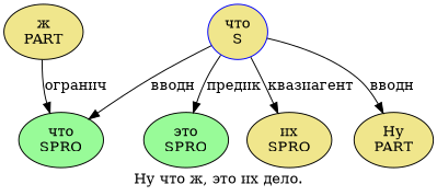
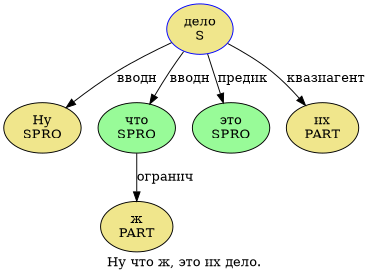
  digraph {
    label="Ну что ж, это их дело."
    node [color=black fillcolor=khaki penwidth=1 shape=ellipse style=filled]
-   n1 [label="Ну\nPART"]
+   n1 [label="Ну\nSPRO"]
    n2 [fillcolor=palegreen label="что\nSPRO"]
    n3 [label="ж\nPART"]
    n4 [fillcolor=palegreen label="это\nSPRO"]
-   n5 [label="их\nSPRO"]
-   n6 [color=blue label="что\nS"]
-   n3 -> n2 [label="огранич"]
+   n5 [label="их\nPART"]
+   n6 [color=blue label="дело\nS"]
+   n2 -> n3 [label="огранич"]
    n6 -> n1 [label="вводн"]
    n6 -> n2 [label="вводн"]
    n6 -> n4 [label="предик"]
    n6 -> n5 [label="квазиагент"]
  }
